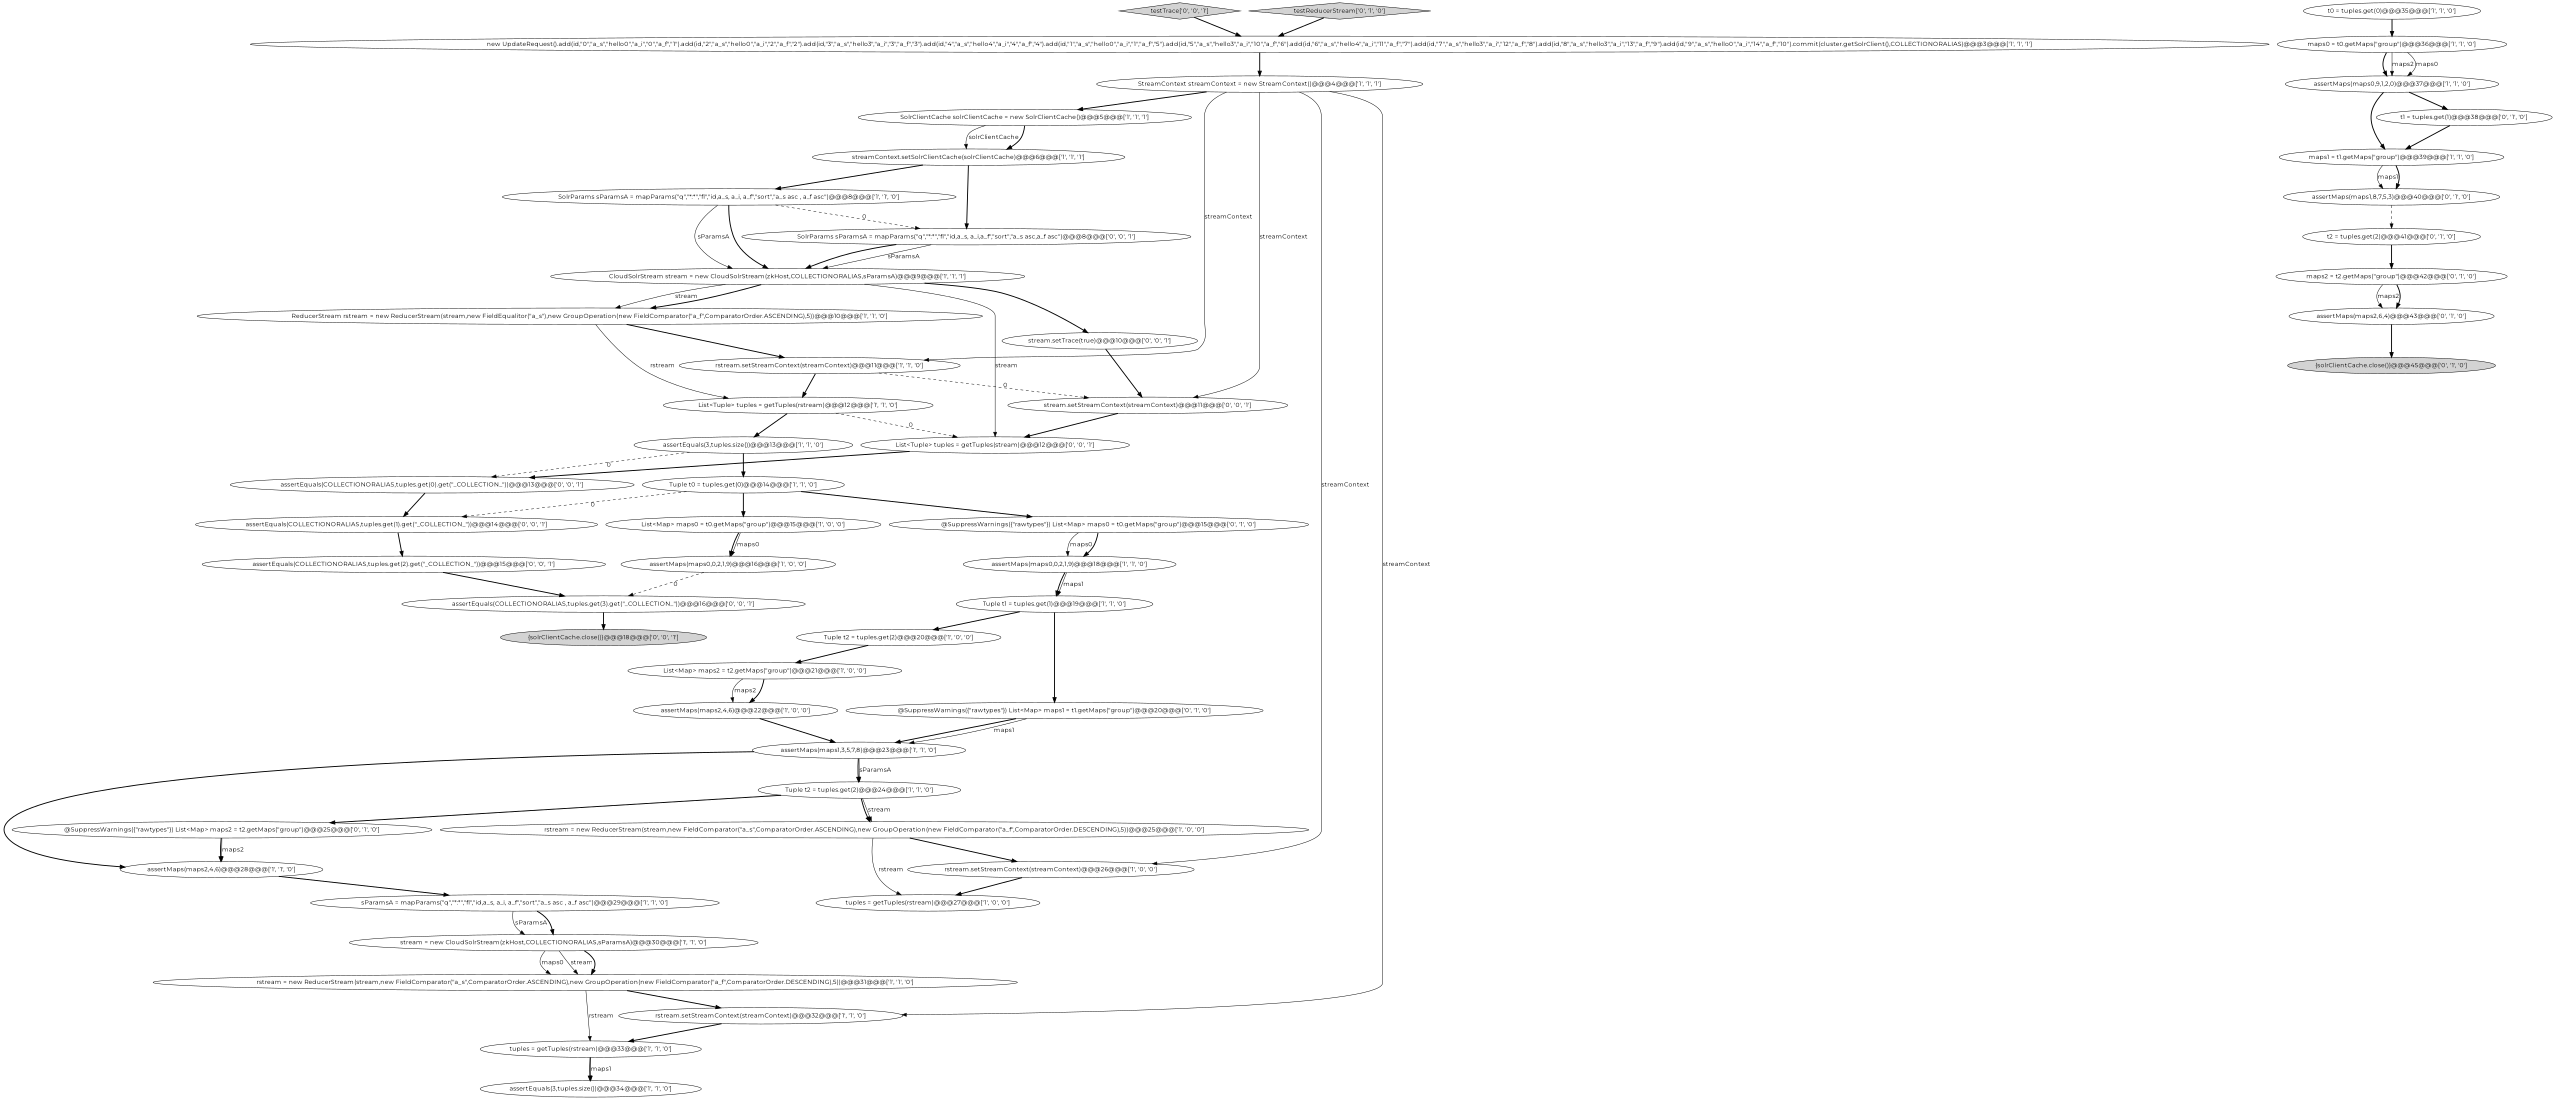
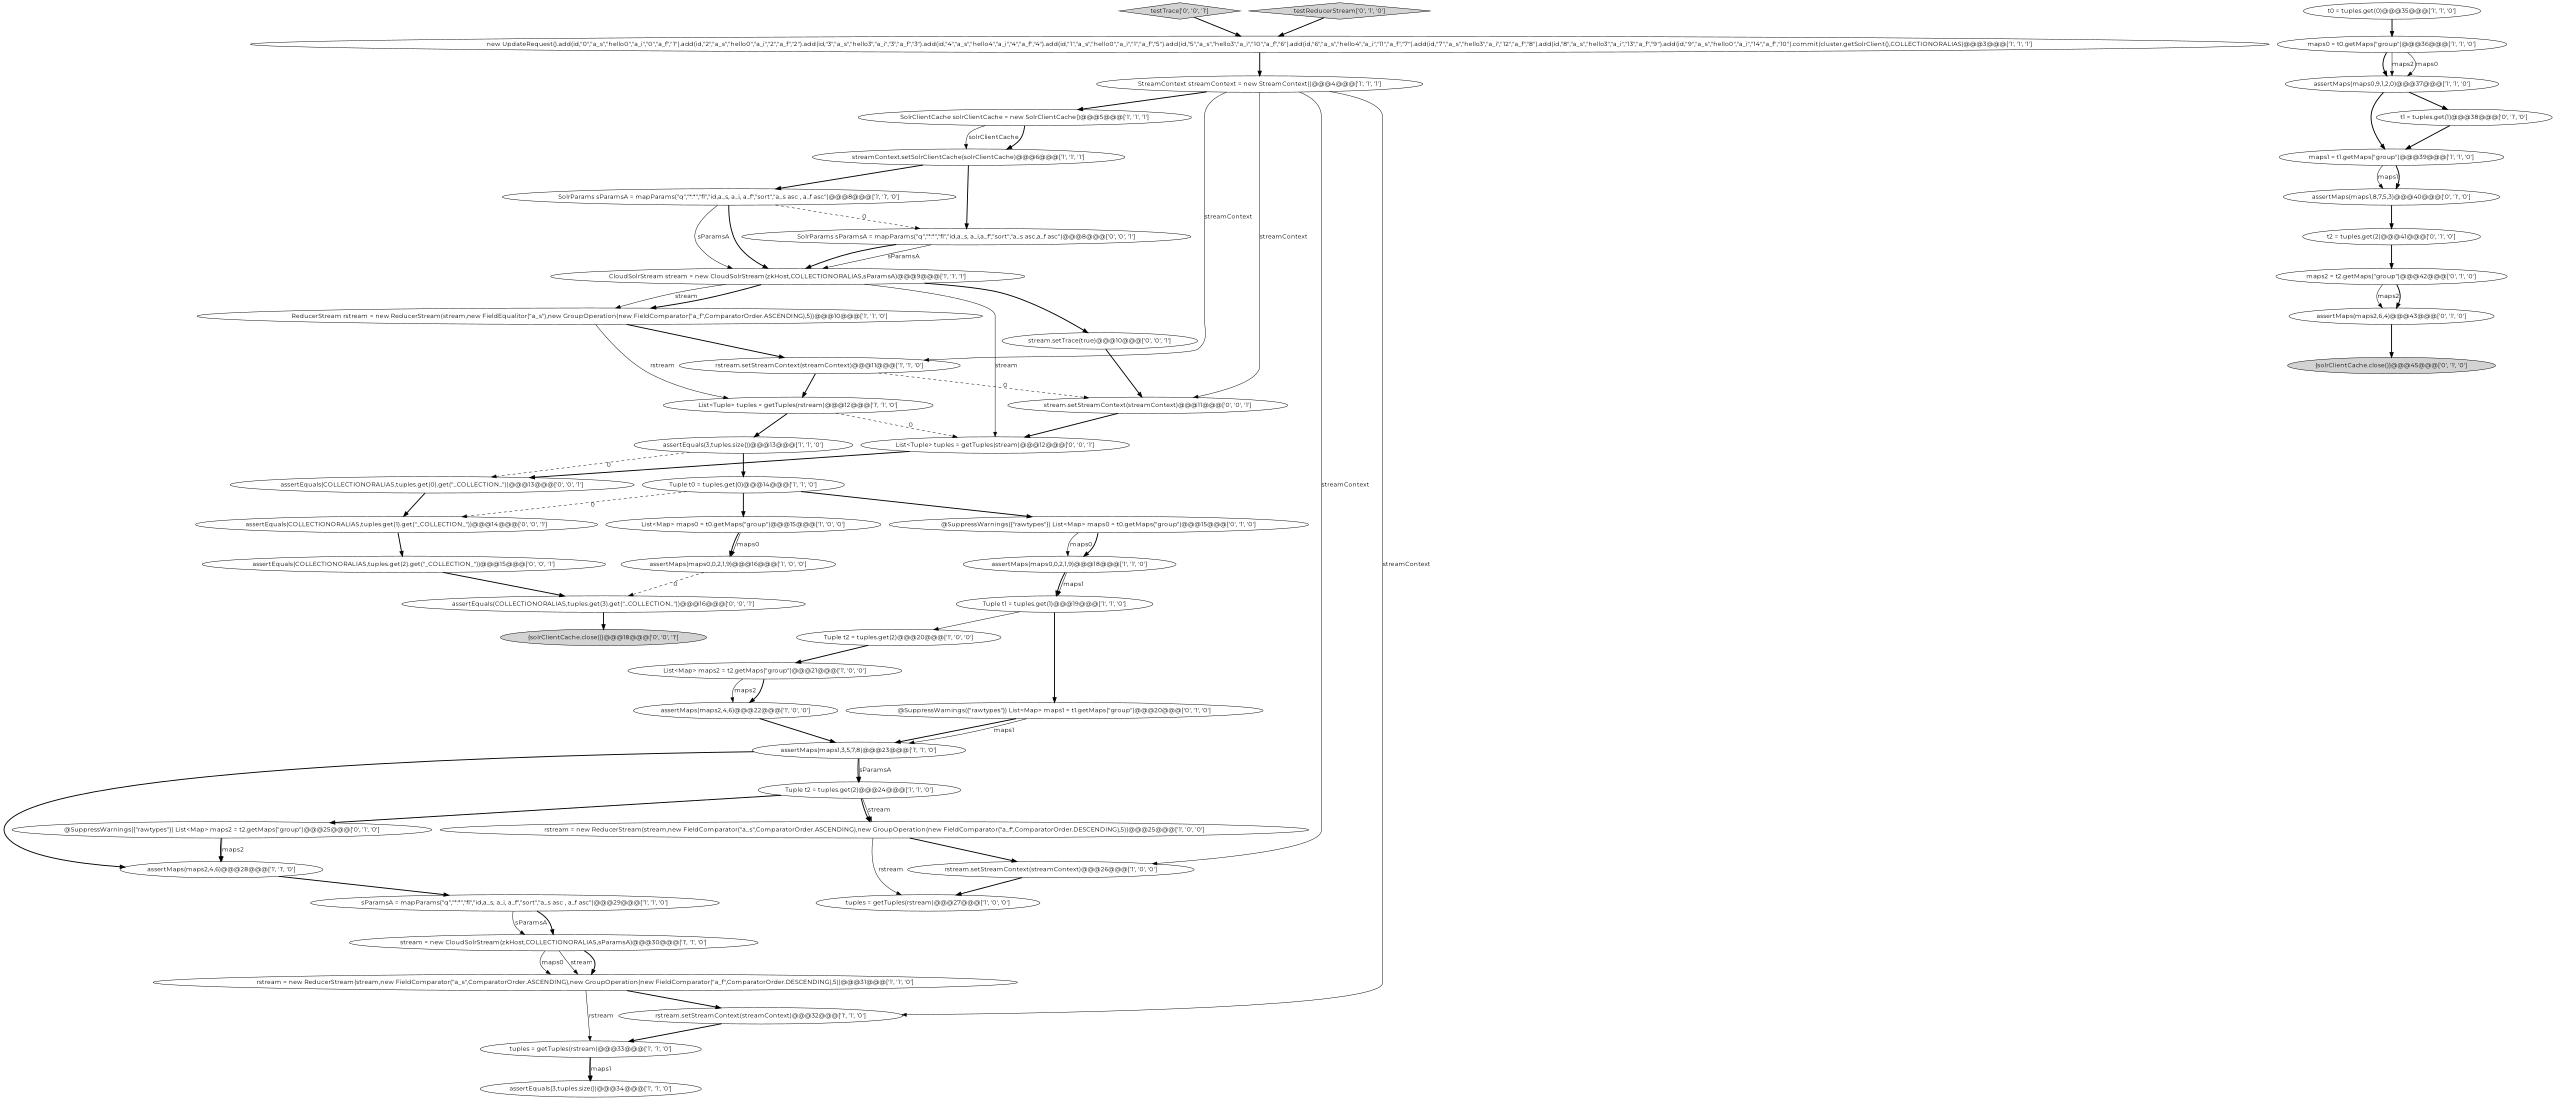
  digraph {
    fontname=Montserrat
    node [fillcolor=white fontname=Montserrat shape=ellipse style=filled]
    edge [fontname=Montserrat style=bold]
    n1 [label="assertMaps(maps0,0,2,1,9)@@@18@@@['1', '1', '0']"]
    n2 [label="Tuple t1 = tuples.get(1)@@@19@@@['1', '1', '0']"]
    n3 [label="assertEquals(COLLECTIONORALIAS,tuples.get(1).get(\"_COLLECTION_\"))@@@14@@@['0', '0', '1']"]
    n4 [label="assertEquals(COLLECTIONORALIAS,tuples.get(2).get(\"_COLLECTION_\"))@@@15@@@['0', '0', '1']"]
    n5 [label="assertEquals(COLLECTIONORALIAS,tuples.get(3).get(\"_COLLECTION_\"))@@@16@@@['0', '0', '1']"]
    n6 [label="maps1 = t1.getMaps(\"group\")@@@39@@@['1', '1', '0']"]
    n7 [label="assertMaps(maps1,8,7,5,3)@@@40@@@['0', '1', '0']"]
    n8 [label="t2 = tuples.get(2)@@@41@@@['0', '1', '0']"]
    n9 [label="assertMaps(maps2,4,6)@@@22@@@['1', '0', '0']"]
    n10 [label="assertMaps(maps1,3,5,7,8)@@@23@@@['1', '1', '0']"]
    n11 [label="assertMaps(maps2,4,6)@@@28@@@['1', '1', '0']"]
    n12 [label="Tuple t2 = tuples.get(2)@@@24@@@['1', '1', '0']"]
    n13 [label="assertMaps(maps0,0,2,1,9)@@@16@@@['1', '0', '0']"]
    n14 [fillcolor=lightgray label="{solrClientCache.close()}@@@18@@@['0', '0', '1']"]
    n15 [label="StreamContext streamContext = new StreamContext()@@@4@@@['1', '1', '1']"]
    n16 [label="SolrClientCache solrClientCache = new SolrClientCache()@@@5@@@['1', '1', '1']"]
    n17 [label="rstream.setStreamContext(streamContext)@@@32@@@['1', '1', '0']"]
    n18 [label="rstream.setStreamContext(streamContext)@@@11@@@['1', '1', '0']"]
    n19 [label="stream.setStreamContext(streamContext)@@@11@@@['0', '0', '1']"]
    n20 [label="rstream.setStreamContext(streamContext)@@@26@@@['1', '0', '0']"]
    n21 [label="streamContext.setSolrClientCache(solrClientCache)@@@6@@@['1', '1', '1']"]
    n22 [label="tuples = getTuples(rstream)@@@33@@@['1', '1', '0']"]
    n23 [label="List<Tuple> tuples = getTuples(rstream)@@@12@@@['1', '1', '0']"]
    n24 [label="List<Tuple> tuples = getTuples(stream)@@@12@@@['0', '0', '1']"]
    n25 [label="tuples = getTuples(rstream)@@@27@@@['1', '0', '0']"]
    n26 [label="assertEquals(COLLECTIONORALIAS,tuples.get(0).get(\"_COLLECTION_\"))@@@13@@@['0', '0', '1']"]
    n27 [label="@SuppressWarnings({\"rawtypes\"}) List<Map> maps2 = t2.getMaps(\"group\")@@@25@@@['0', '1', '0']"]
    n28 [label="sParamsA = mapParams(\"q\",\"*:*\",\"fl\",\"id,a_s, a_i, a_f\",\"sort\",\"a_s asc , a_f asc\")@@@29@@@['1', '1', '0']"]
    n29 [label="rstream = new ReducerStream(stream,new FieldComparator(\"a_s\",ComparatorOrder.ASCENDING),new GroupOperation(new FieldComparator(\"a_f\",ComparatorOrder.DESCENDING),5))@@@25@@@['1', '0', '0']"]
    n30 [fillcolor=lightgray label="testTrace['0', '0', '1']" shape=diamond]
    n31 [label="new UpdateRequest().add(id,\"0\",\"a_s\",\"hello0\",\"a_i\",\"0\",\"a_f\",\"1\").add(id,\"2\",\"a_s\",\"hello0\",\"a_i\",\"2\",\"a_f\",\"2\").add(id,\"3\",\"a_s\",\"hello3\",\"a_i\",\"3\",\"a_f\",\"3\").add(id,\"4\",\"a_s\",\"hello4\",\"a_i\",\"4\",\"a_f\",\"4\").add(id,\"1\",\"a_s\",\"hello0\",\"a_i\",\"1\",\"a_f\",\"5\").add(id,\"5\",\"a_s\",\"hello3\",\"a_i\",\"10\",\"a_f\",\"6\").add(id,\"6\",\"a_s\",\"hello4\",\"a_i\",\"11\",\"a_f\",\"7\").add(id,\"7\",\"a_s\",\"hello3\",\"a_i\",\"12\",\"a_f\",\"8\").add(id,\"8\",\"a_s\",\"hello3\",\"a_i\",\"13\",\"a_f\",\"9\").add(id,\"9\",\"a_s\",\"hello0\",\"a_i\",\"14\",\"a_f\",\"10\").commit(cluster.getSolrClient(),COLLECTIONORALIAS)@@@3@@@['1', '1', '1']"]
    n32 [label="maps2 = t2.getMaps(\"group\")@@@42@@@['0', '1', '0']"]
    n33 [label="SolrParams sParamsA = mapParams(\"q\",\"*:*\",\"fl\",\"id,a_s, a_i, a_f\",\"sort\",\"a_s asc , a_f asc\")@@@8@@@['1', '1', '0']"]
    n34 [label="SolrParams sParamsA = mapParams(\"q\",\"*:*\",\"fl\",\"id,a_s, a_i,a_f\",\"sort\",\"a_s asc,a_f asc\")@@@8@@@['0', '0', '1']"]
    n35 [label="CloudSolrStream stream = new CloudSolrStream(zkHost,COLLECTIONORALIAS,sParamsA)@@@9@@@['1', '1', '1']"]
    n36 [label="ReducerStream rstream = new ReducerStream(stream,new FieldEqualitor(\"a_s\"),new GroupOperation(new FieldComparator(\"a_f\",ComparatorOrder.ASCENDING),5))@@@10@@@['1', '1', '0']"]
    n37 [label="stream.setTrace(true)@@@10@@@['0', '0', '1']"]
    n38 [label="assertMaps(maps2,6,4)@@@43@@@['0', '1', '0']"]
    n39 [fillcolor=lightgray label="{solrClientCache.close()}@@@45@@@['0', '1', '0']"]
    n40 [label="List<Map> maps2 = t2.getMaps(\"group\")@@@21@@@['1', '0', '0']"]
    n41 [label="assertEquals(3,tuples.size())@@@34@@@['1', '1', '0']"]
    n42 [label="t0 = tuples.get(0)@@@35@@@['1', '1', '0']"]
    n43 [label="maps0 = t0.getMaps(\"group\")@@@36@@@['1', '1', '0']"]
    n44 [label="assertMaps(maps0,9,1,2,0)@@@37@@@['1', '1', '0']"]
    n45 [label="t1 = tuples.get(1)@@@38@@@['0', '1', '0']"]
    n46 [label="Tuple t2 = tuples.get(2)@@@20@@@['1', '0', '0']"]
    n47 [label="@SuppressWarnings({\"rawtypes\"}) List<Map> maps1 = t1.getMaps(\"group\")@@@20@@@['0', '1', '0']"]
    n48 [label="List<Map> maps0 = t0.getMaps(\"group\")@@@15@@@['1', '0', '0']"]
    n49 [label="Tuple t0 = tuples.get(0)@@@14@@@['1', '1', '0']"]
    n50 [label="@SuppressWarnings({\"rawtypes\"}) List<Map> maps0 = t0.getMaps(\"group\")@@@15@@@['0', '1', '0']"]
    n51 [label="assertEquals(3,tuples.size())@@@13@@@['1', '1', '0']"]
    n52 [fillcolor=lightgray label="testReducerStream['0', '1', '0']" shape=diamond]
    n53 [label="stream = new CloudSolrStream(zkHost,COLLECTIONORALIAS,sParamsA)@@@30@@@['1', '1', '0']"]
    n54 [label="rstream = new ReducerStream(stream,new FieldComparator(\"a_s\",ComparatorOrder.ASCENDING),new GroupOperation(new FieldComparator(\"a_f\",ComparatorOrder.DESCENDING),5))@@@31@@@['1', '1', '0']"]
    n1 -> n2
    n1 -> n2 [label=maps1 style=solid]
-   n2 -> n46
+   n2 -> n46 [style=solid]
    n2 -> n47
    n3 -> n4
    n4 -> n5
    n5 -> n14
    n6 -> n7 [label=maps1 style=solid]
    n6 -> n7
-   n7 -> n8 [style=dashed]
+   n7 -> n8
    n8 -> n32
    n9 -> n10
    n10 -> n11
    n10 -> n12
    n10 -> n12 [label=sParamsA style=solid]
    n11 -> n28
    n12 -> n27
    n12 -> n29
    n12 -> n29 [label=stream style=solid]
    n13 -> n5 [label=0 style=dashed]
    n15 -> n16
    n15 -> n17 [label=streamContext style=solid]
    n15 -> n18 [label=streamContext style=solid]
    n15 -> n19 [label=streamContext style=solid]
    n15 -> n20 [label=streamContext style=solid]
    n16 -> n21 [label=solrClientCache style=solid]
    n16 -> n21
    n17 -> n22
    n18 -> n19 [label=0 style=dashed]
    n18 -> n23
    n19 -> n24
    n20 -> n25
    n21 -> n33
    n21 -> n34
    n22 -> n41
    n22 -> n41 [label=maps1 style=solid]
    n23 -> n24 [label=0 style=dashed]
    n23 -> n51
    n24 -> n26
    n26 -> n3
    n27 -> n11 [label=maps2 style=solid]
    n27 -> n11
    n28 -> n53 [label=sParamsA style=solid]
    n28 -> n53
    n29 -> n20
    n29 -> n25 [label=rstream style=solid]
    n30 -> n31
    n31 -> n15
    n32 -> n38 [label=maps2 style=solid]
    n32 -> n38
    n33 -> n34 [label=0 style=dashed]
    n33 -> n35
    n33 -> n35 [label=sParamsA style=solid]
    n34 -> n35
    n34 -> n35 [label=sParamsA style=solid]
    n35 -> n24 [label=stream style=solid]
    n35 -> n36
    n35 -> n36 [label=stream style=solid]
    n35 -> n37
    n36 -> n18
    n36 -> n23 [label=rstream style=solid]
    n37 -> n19
    n38 -> n39
    n40 -> n9
    n40 -> n9 [label=maps2 style=solid]
    n42 -> n43
    n43 -> n44
    n43 -> n44 [label=maps2 style=solid]
    n43 -> n44 [label=maps0 style=solid]
    n44 -> n6
    n44 -> n45
    n45 -> n6
    n46 -> n40
    n47 -> n10
    n47 -> n10 [label=maps1 style=solid]
    n48 -> n13
    n48 -> n13 [label=maps0 style=solid]
    n49 -> n3 [label=0 style=dashed]
    n49 -> n48
    n49 -> n50
    n50 -> n1 [label=maps0 style=solid]
    n50 -> n1
    n51 -> n26 [label=0 style=dashed]
    n51 -> n49
    n52 -> n31
    n53 -> n54 [label=stream style=solid]
    n53 -> n54
    n53 -> n54 [label=maps0 style=solid]
    n54 -> n17
    n54 -> n22 [label=rstream style=solid]
  }
